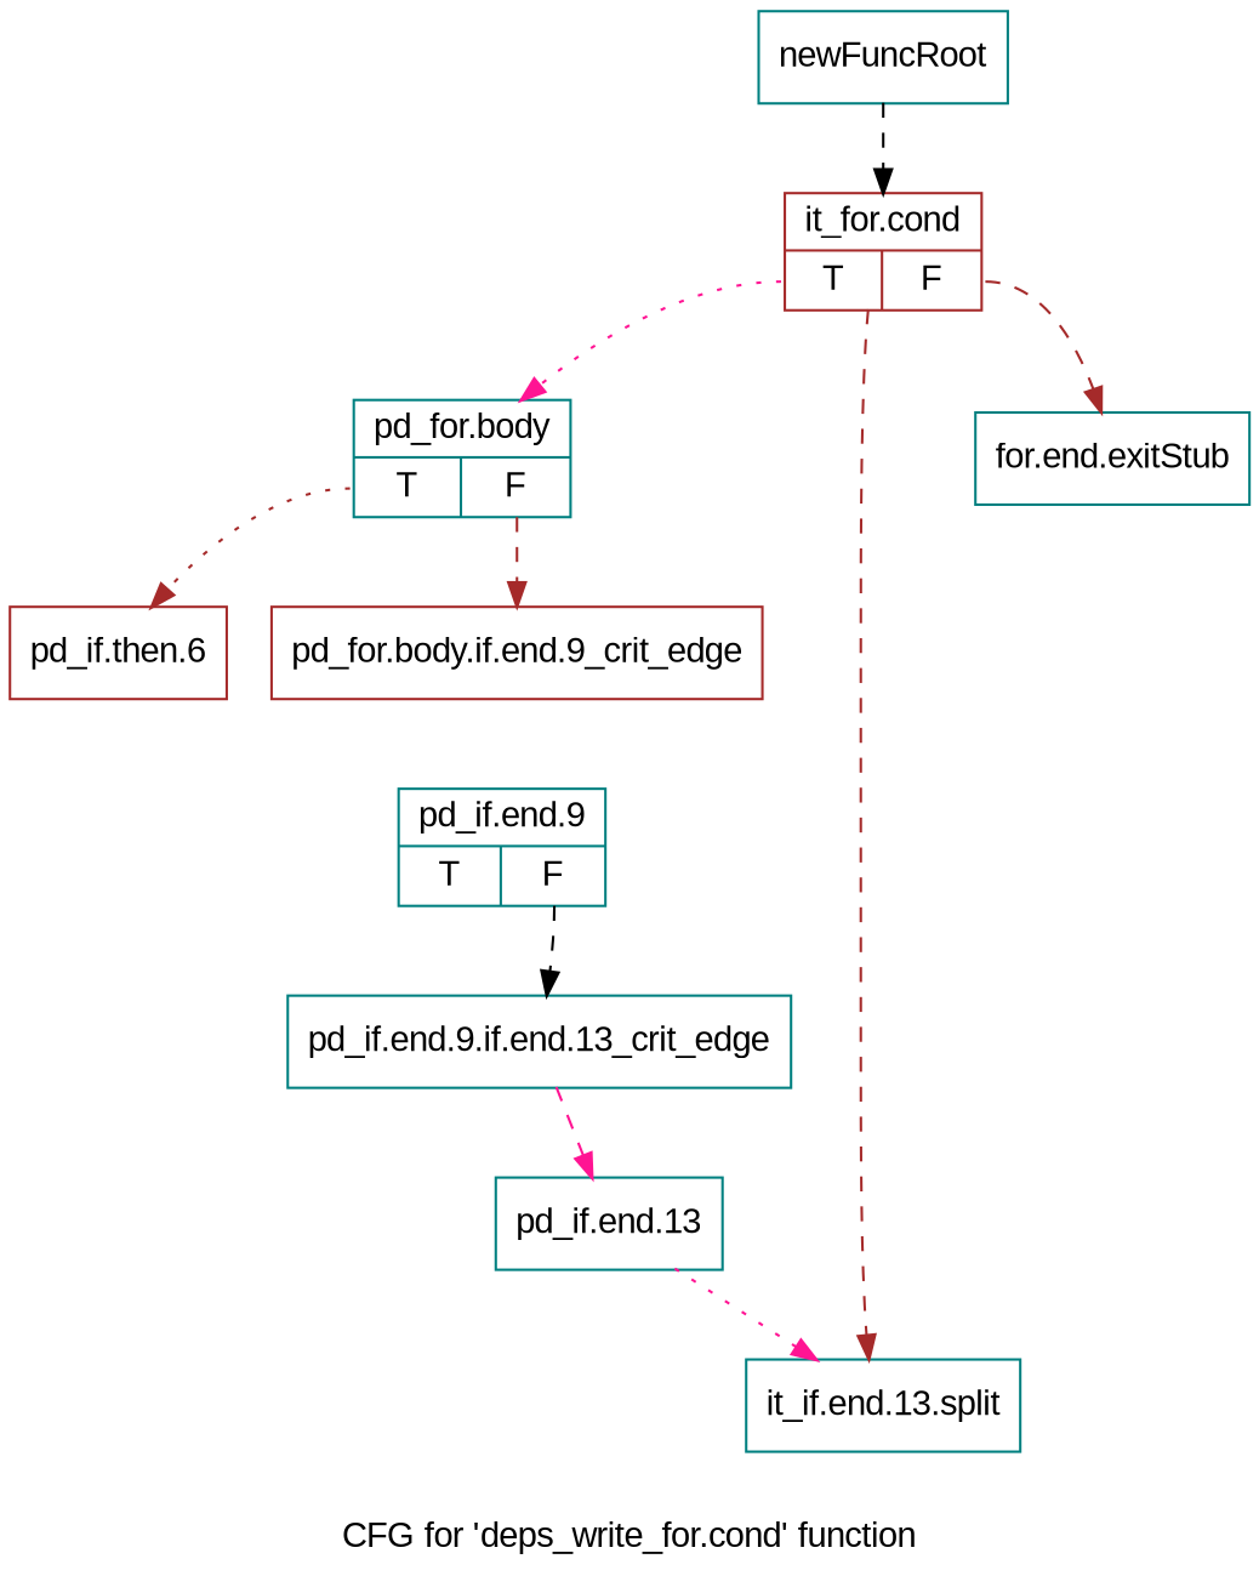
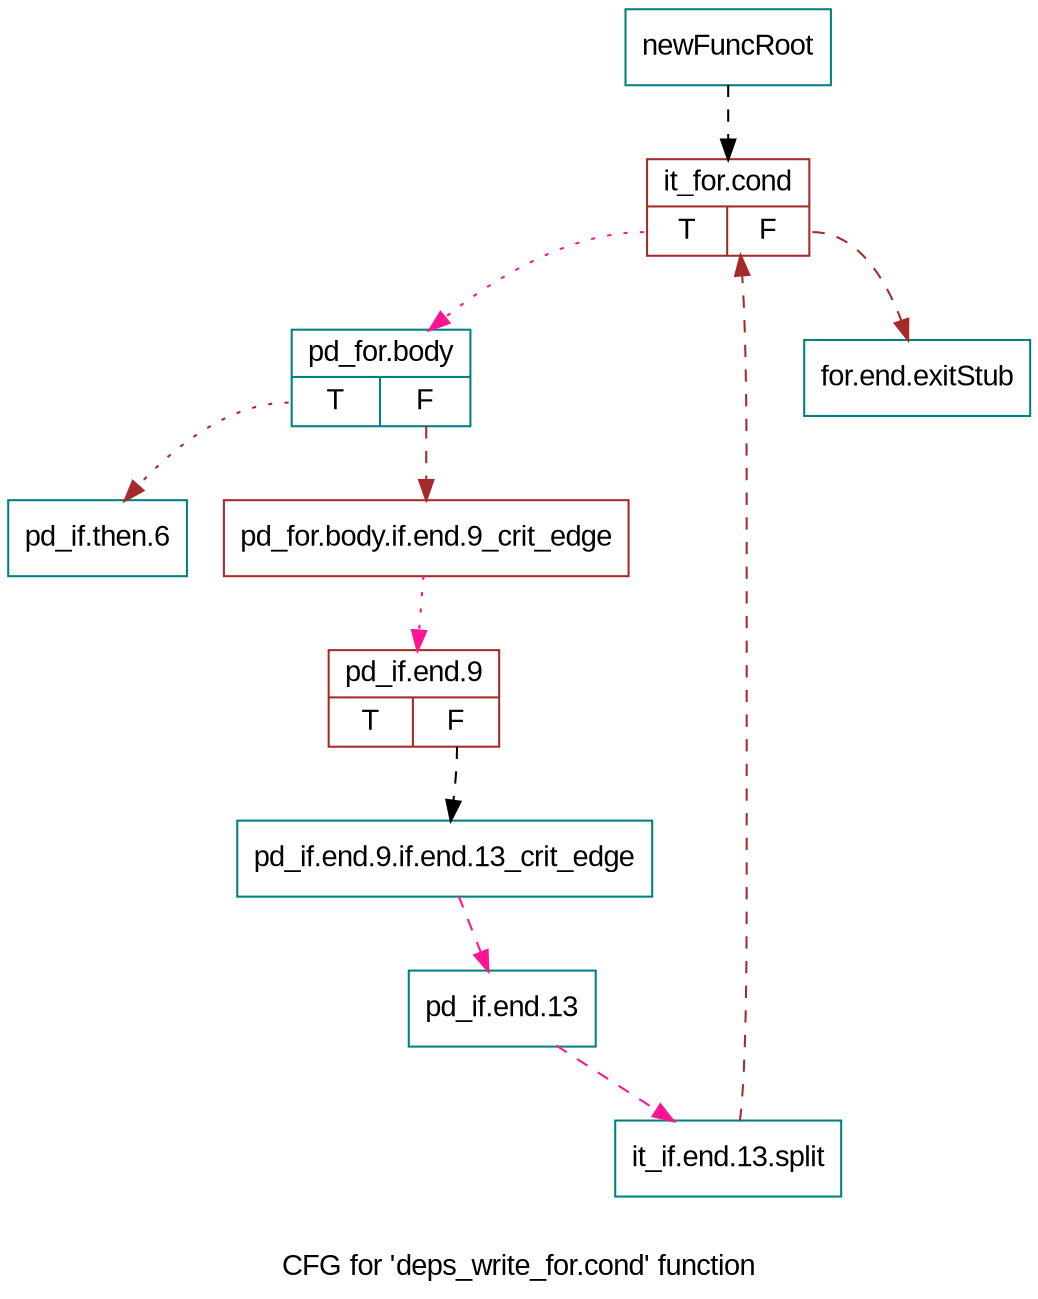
  digraph {
    fontname="Liberation Sans"
    label="CFG for 'deps_write_for.cond' function"
    node [color=teal fontname="Liberation Sans" shape=record]
    edge [color=brown fontname="Liberation Sans" style=dashed]
    n1 [label="{newFuncRoot}"]
    n2 [color=brown label="{it_for.cond|{<s0>T|<s1>F}}"]
    n3 [label="{for.end.exitStub}"]
    n4 [label="{pd_for.body|{<s0>T|<s1>F}}"]
-   n5 [color=brown label="{pd_if.then.6}"]
+   n5 [label="{pd_if.then.6}"]
    n6 [color=brown label="{pd_for.body.if.end.9_crit_edge}"]
-   n7 [label="{pd_if.end.9|{<s0>T|<s1>F}}"]
+   n7 [color=brown label="{pd_if.end.9|{<s0>T|<s1>F}}"]
    n8 [label="{pd_if.end.9.if.end.13_crit_edge}"]
    n9 [label="{pd_if.end.13}"]
    n10 [label="{it_if.end.13.split}"]
    n1 -> n2 [color=black]
    n2 -> n3 [tailport=s1]
    n2 -> n4 [color=deeppink style=dotted tailport=s0]
    n4 -> n5 [style=dotted tailport=s0]
    n4 -> n6 [tailport=s1]
+   n6 -> n7 [color=deeppink style=dotted]
    n7 -> n8 [color=black tailport=s1]
    n8 -> n9 [color=deeppink]
-   n9 -> n10 [color=deeppink style=dotted]
-   n2 -> n10
+   n9 -> n10 [color=deeppink]
+   n10 -> n2
  }
